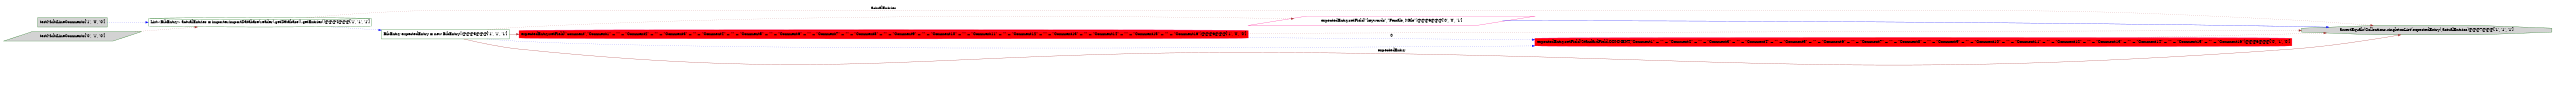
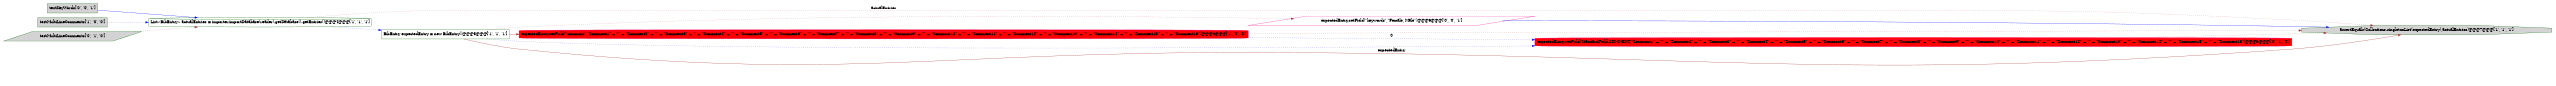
  digraph {
    rankdir=LR
    node [fillcolor=lightgray shape=box style=filled color=darkgreen]
    edge [style=dotted color=brown]
+   n1 [label="testKeyWords['0', '0', '1']"]
    n2 [fillcolor=white label="List<BibEntry> actualEntries = importer.importDatabase(reader).getDatabase().getEntries()@@@4@@@['1', '1', '1']" shape=cylinder]
    n3 [fillcolor=red label="expectedEntry.setField(\"comment\",\"Comment1\" + \"\" + \"Comment2\" + \"\" + \"Comment3\" + \"\" + \"Comment4\" + \"\" + \"Comment5\" + \"\" + \"Comment6\" + \"\" + \"Comment7\" + \"\" + \"Comment8\" + \"\" + \"Comment9\" + \"\" + \"Comment10\" + \"\" + \"Comment11\" + \"\" + \"Comment12\" + \"\" + \"Comment13\" + \"\" + \"Comment14\" + \"\" + \"Comment15\" + \"\" + \"Comment16\")@@@6@@@['1', '0', '0']" shape=cylinder color=deeppink]
    n4 [label="assertEquals(Collections.singletonList(expectedEntry),actualEntries)@@@7@@@['1', '1', '1']" shape=octagon]
    n5 [fillcolor=red label="expectedEntry.setField(StandardField.COMMENT,\"Comment1\" + \"\" + \"Comment2\" + \"\" + \"Comment3\" + \"\" + \"Comment4\" + \"\" + \"Comment5\" + \"\" + \"Comment6\" + \"\" + \"Comment7\" + \"\" + \"Comment8\" + \"\" + \"Comment9\" + \"\" + \"Comment10\" + \"\" + \"Comment11\" + \"\" + \"Comment12\" + \"\" + \"Comment13\" + \"\" + \"Comment14\" + \"\" + \"Comment15\" + \"\" + \"Comment16\")@@@6@@@['0', '1', '0']" shape=cylinder color=deeppink]
    n6 [label="testMultiLineComments['1', '0', '0']"]
    n7 [label="testMultiLineComments['0', '1', '0']" shape=parallelogram]
    n8 [fillcolor=white label="BibEntry expectedEntry = new BibEntry()@@@5@@@['1', '1', '1']"]
    n9 [fillcolor=white label="expectedEntry.setField(\"keywords\",\"Female, Male\")@@@6@@@['0', '0', '1']" shape=parallelogram color=deeppink]
+   n1 -> n2 [style=solid color=blue]
    n2 -> n4 [label=actualEntries]
    n2 -> n8 [color=blue]
    n3 -> n4
    n3 -> n5 [label=0 color=blue]
    n5 -> n4
    n6 -> n2 [color=blue]
    n7 -> n2
    n8 -> n3 [style=solid]
    n8 -> n4 [label=expectedEntry style=solid]
    n8 -> n5 [color=blue]
    n8 -> n9
    n9 -> n4 [style=solid color=blue]
  }
